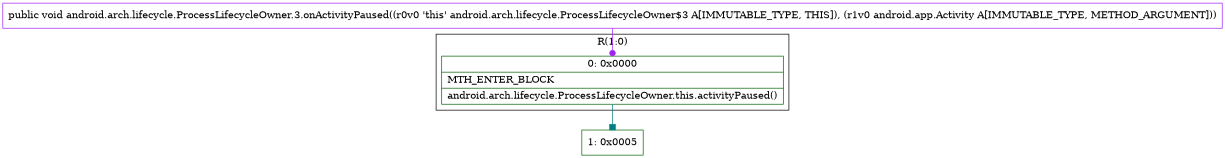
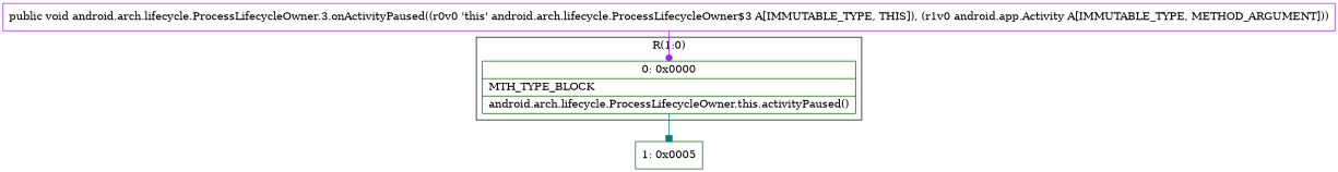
  digraph {
    node [color=darkgreen shape=record]
-   n1 [label="{0\:\ 0x0000|MTH_ENTER_BLOCK\l|android.arch.lifecycle.ProcessLifecycleOwner.this.activityPaused()\l}"]
+   n1 [label="{0\:\ 0x0000|MTH_TYPE_BLOCK\l|android.arch.lifecycle.ProcessLifecycleOwner.this.activityPaused()\l}"]
    n2 [label="{1\:\ 0x0005}"]
    n3 [label="{public void android.arch.lifecycle.ProcessLifecycleOwner.3.onActivityPaused((r0v0 'this' android.arch.lifecycle.ProcessLifecycleOwner$3 A[IMMUTABLE_TYPE, THIS]), (r1v0 android.app.Activity A[IMMUTABLE_TYPE, METHOD_ARGUMENT])) }" color=purple]
    subgraph cluster_1 {
      label="R(1:0)"
      n1
    }
    n1 -> n2 [color=teal arrowhead=box]
    n3 -> n1 [color=purple arrowhead=dot]
  }
